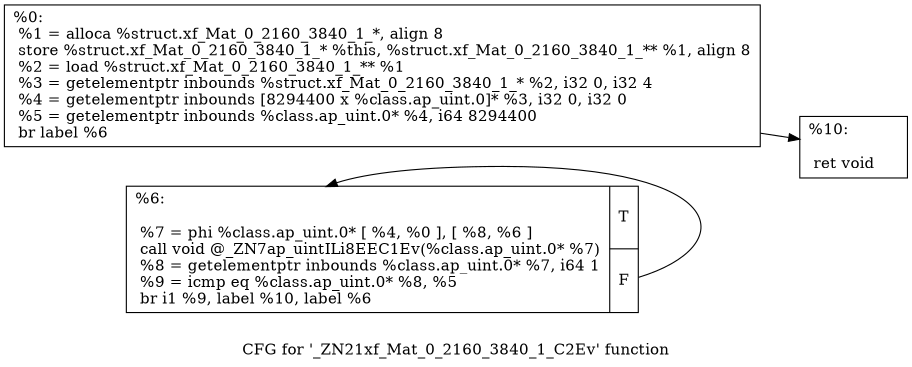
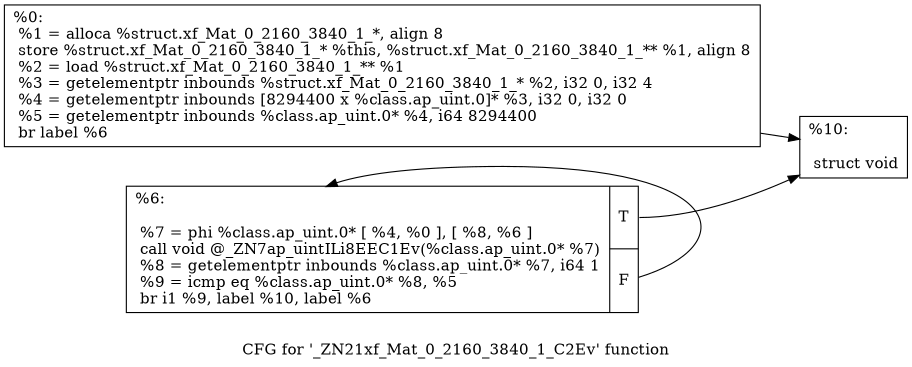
  digraph {
    label="CFG for '_ZN21xf_Mat_0_2160_3840_1_C2Ev' function"
    rankdir=LR
    node [shape=record]
    n1 [label="{%0:\l  %1 = alloca %struct.xf_Mat_0_2160_3840_1_*, align 8\l  store %struct.xf_Mat_0_2160_3840_1_* %this, %struct.xf_Mat_0_2160_3840_1_** %1, align 8\l  %2 = load %struct.xf_Mat_0_2160_3840_1_** %1\l  %3 = getelementptr inbounds %struct.xf_Mat_0_2160_3840_1_* %2, i32 0, i32 4\l  %4 = getelementptr inbounds [8294400 x %class.ap_uint.0]* %3, i32 0, i32 0\l  %5 = getelementptr inbounds %class.ap_uint.0* %4, i64 8294400\l  br label %6\l}"]
-   n2 [label="{%10:\l\l  ret void\l}"]
+   n2 [label="{%10:\l\l  struct void\l}"]
    n3 [label="{%6:\l\l  %7 = phi %class.ap_uint.0* [ %4, %0 ], [ %8, %6 ]\l  call void @_ZN7ap_uintILi8EEC1Ev(%class.ap_uint.0* %7)\l  %8 = getelementptr inbounds %class.ap_uint.0* %7, i64 1\l  %9 = icmp eq %class.ap_uint.0* %8, %5\l  br i1 %9, label %10, label %6\l|{<s0>T|<s1>F}}"]
    n1 -> n2
+   n3 -> n2 [tailport=s0]
    n3 -> n3 [tailport=s1]
  }
